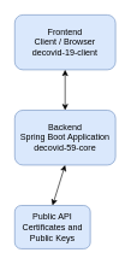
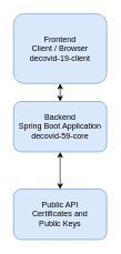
  <mxCell id="0" />
  <mxCell id="1" parent="0" />
  <mxCell id="2" value="Backend&lt;br&gt;Spring Boot Application&lt;br&gt;decovid-59-core" style="rounded=1;whiteSpace=wrap;html=1;fillColor=#dae8fc;strokeColor=#6c8ebf;" parent="1" vertex="1"><mxGeometry x="20" y="152" width="140" height="76" as="geometry" /></mxCell>
- <mxCell id="3" value="Frontend&lt;br&gt;Client / Browser&lt;br&gt;decovid-19-client" style="rounded=1;whiteSpace=wrap;html=1;fillColor=#dae8fc;strokeColor=#6c8ebf;" parent="1" vertex="1"><mxGeometry x="20" y="20" width="140" height="76" as="geometry" /></mxCell>
+ <mxCell id="3" value="Frontend&lt;br&gt;Client / Browser&lt;br&gt;decovid-19-client" style="rounded=1;whiteSpace=wrap;html=1;fillColor=#dae8fc;strokeColor=#6c8ebf;" parent="1" vertex="1"><mxGeometry x="20" y="20" width="140" height="105" as="geometry" /></mxCell>
  <mxCell id="4" value="" style="endArrow=classic;startArrow=classic;html=1;rounded=0;entryX=0.5;entryY=1;entryDx=0;entryDy=0;exitX=0.5;exitY=0;exitDx=0;exitDy=0;" parent="1" source="2" target="3" edge="1"><mxGeometry width="50" height="50" relative="1" as="geometry"><mxPoint x="219" y="285" as="sourcePoint" /><mxPoint x="318" y="184" as="targetPoint" /></mxGeometry></mxCell>
- <mxCell id="5" value="Public API&lt;br&gt;Certificates and&lt;br&gt;Public Keys" style="rounded=1;whiteSpace=wrap;html=1;fillColor=#dae8fc;strokeColor=#6c8ebf;" parent="1" vertex="1"><mxGeometry x="20" y="284" width="105" height="60" as="geometry" /></mxCell>
+ <mxCell id="5" value="Public API&lt;br&gt;Certificates and&lt;br&gt;Public Keys" style="rounded=1;whiteSpace=wrap;html=1;fillColor=#dae8fc;strokeColor=#6c8ebf;" parent="1" vertex="1"><mxGeometry x="20" y="284" width="140" height="76" as="geometry" /></mxCell>
  <mxCell id="6" value="" style="endArrow=classic;startArrow=classic;html=1;rounded=0;entryX=0.5;entryY=1;entryDx=0;entryDy=0;exitX=0.5;exitY=0;exitDx=0;exitDy=0;" parent="1" source="5" edge="1"><mxGeometry width="50" height="50" relative="1" as="geometry"><mxPoint x="219" y="417" as="sourcePoint" /><mxPoint x="90" y="228" as="targetPoint" /></mxGeometry></mxCell>
